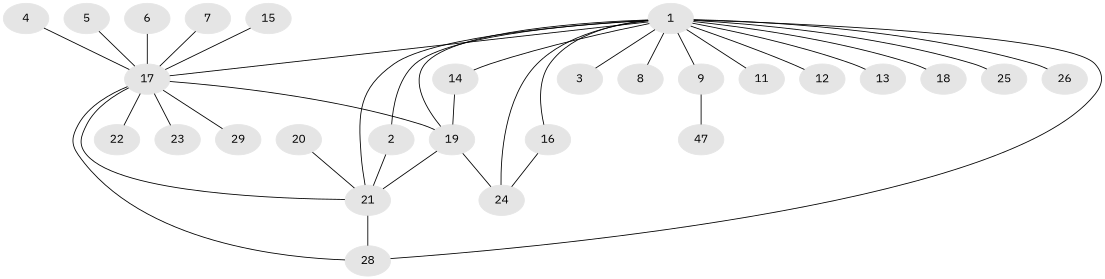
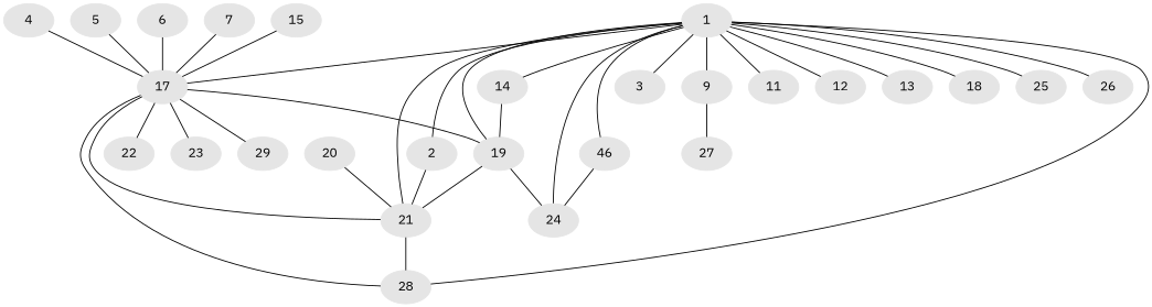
  graph {
    fontname="IBM Plex Sans"
    node [color=gray90 fontname="IBM Plex Sans" style=filled]
    edge [fontname="IBM Plex Sans" weight=1.0]
    1
    2
    3
-   8
    9
    11
    12
    13
    14
-   16
+   16 [label=46]
    17
    18
    19
    21
    24
    25
    26
    28
-   27 [label=47]
+   27
    22
    23
    29
    4
    5
    6
    7
    15
    20
    1 -- 2
    1 -- 3
-   1 -- 8
    1 -- 9
    1 -- 11
    1 -- 12
    1 -- 13 [weight=2.0]
    1 -- 14
    1 -- 16
    1 -- 17
    1 -- 18
    1 -- 19
    1 -- 21
    1 -- 24
    1 -- 25
    1 -- 26
    1 -- 28
    2 -- 21
    9 -- 27
    14 -- 19
    16 -- 24
    17 -- 19
    17 -- 21 [weight=2.0]
    17 -- 28
    17 -- 22
    17 -- 23
    17 -- 29
    19 -- 21 [weight=3.0]
    19 -- 24
    21 -- 28
    4 -- 17
    5 -- 17
    6 -- 17
    7 -- 17
    15 -- 17
    20 -- 21
  }
